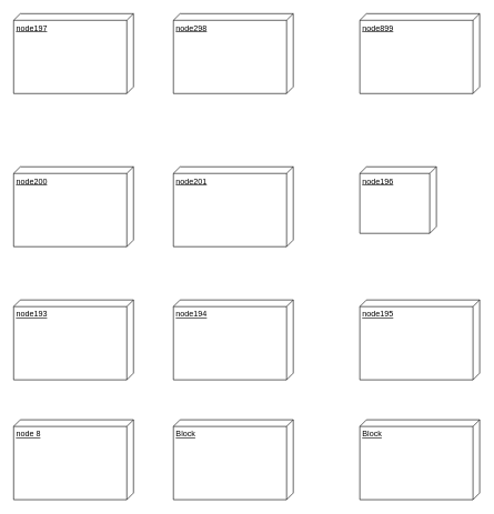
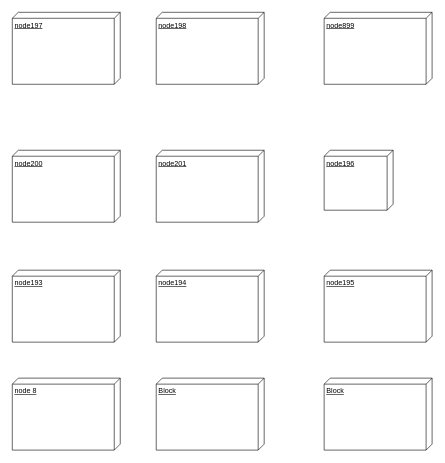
  <mxCell id="0" />
  <mxCell id="1" parent="0" />
  <mxCell id="2" value="node197" style="verticalAlign=top;align=left;spacingTop=8;spacingLeft=2;spacingRight=12;shape=cube;size=10;direction=south;fontStyle=4;html=1;" vertex="1" parent="1"><mxGeometry x="20" y="20" width="180" height="120" as="geometry" /></mxCell>
- <mxCell id="3" value="node298" style="verticalAlign=top;align=left;spacingTop=8;spacingLeft=2;spacingRight=12;shape=cube;size=10;direction=south;fontStyle=4;html=1;" vertex="1" parent="1"><mxGeometry x="260" y="20" width="180" height="120" as="geometry" /></mxCell>
+ <mxCell id="3" value="node198" style="verticalAlign=top;align=left;spacingTop=8;spacingLeft=2;spacingRight=12;shape=cube;size=10;direction=south;fontStyle=4;html=1;" vertex="1" parent="1"><mxGeometry x="260" y="20" width="180" height="120" as="geometry" /></mxCell>
  <mxCell id="4" value="node899" style="verticalAlign=top;align=left;spacingTop=8;spacingLeft=2;spacingRight=12;shape=cube;size=10;direction=south;fontStyle=4;html=1;" vertex="1" parent="1"><mxGeometry x="540" y="20" width="180" height="120" as="geometry" /></mxCell>
  <mxCell id="5" value="node200" style="verticalAlign=top;align=left;spacingTop=8;spacingLeft=2;spacingRight=12;shape=cube;size=10;direction=south;fontStyle=4;html=1;" vertex="1" parent="1"><mxGeometry x="20" y="250" width="180" height="120" as="geometry" /></mxCell>
  <mxCell id="6" value="node201" style="verticalAlign=top;align=left;spacingTop=8;spacingLeft=2;spacingRight=12;shape=cube;size=10;direction=south;fontStyle=4;html=1;" vertex="1" parent="1"><mxGeometry x="260" y="250" width="180" height="120" as="geometry" /></mxCell>
  <mxCell id="7" value="node196" style="verticalAlign=top;align=left;spacingTop=8;spacingLeft=2;spacingRight=12;shape=cube;size=10;direction=south;fontStyle=4;html=1;" vertex="1" parent="1"><mxGeometry x="540" y="250" width="115" height="100" as="geometry" /></mxCell>
  <mxCell id="8" value="node193" style="verticalAlign=top;align=left;spacingTop=8;spacingLeft=2;spacingRight=12;shape=cube;size=10;direction=south;fontStyle=4;html=1;" vertex="1" parent="1"><mxGeometry x="20" y="450" width="180" height="120" as="geometry" /></mxCell>
  <mxCell id="9" value="node194" style="verticalAlign=top;align=left;spacingTop=8;spacingLeft=2;spacingRight=12;shape=cube;size=10;direction=south;fontStyle=4;html=1;" vertex="1" parent="1"><mxGeometry x="260" y="450" width="180" height="120" as="geometry" /></mxCell>
  <mxCell id="10" value="node195" style="verticalAlign=top;align=left;spacingTop=8;spacingLeft=2;spacingRight=12;shape=cube;size=10;direction=south;fontStyle=4;html=1;" vertex="1" parent="1"><mxGeometry x="540" y="450" width="180" height="120" as="geometry" /></mxCell>
  <mxCell id="11" value="node 8" style="verticalAlign=top;align=left;spacingTop=8;spacingLeft=2;spacingRight=12;shape=cube;size=10;direction=south;fontStyle=4;html=1;" vertex="1" parent="1"><mxGeometry x="20" y="630" width="180" height="120" as="geometry" /></mxCell>
  <mxCell id="12" value="Block" style="verticalAlign=top;align=left;spacingTop=8;spacingLeft=2;spacingRight=12;shape=cube;size=10;direction=south;fontStyle=4;html=1;" vertex="1" parent="1"><mxGeometry x="260" y="630" width="180" height="120" as="geometry" /></mxCell>
  <mxCell id="13" value="Block" style="verticalAlign=top;align=left;spacingTop=8;spacingLeft=2;spacingRight=12;shape=cube;size=10;direction=south;fontStyle=4;html=1;" vertex="1" parent="1"><mxGeometry x="540" y="630" width="180" height="120" as="geometry" /></mxCell>
